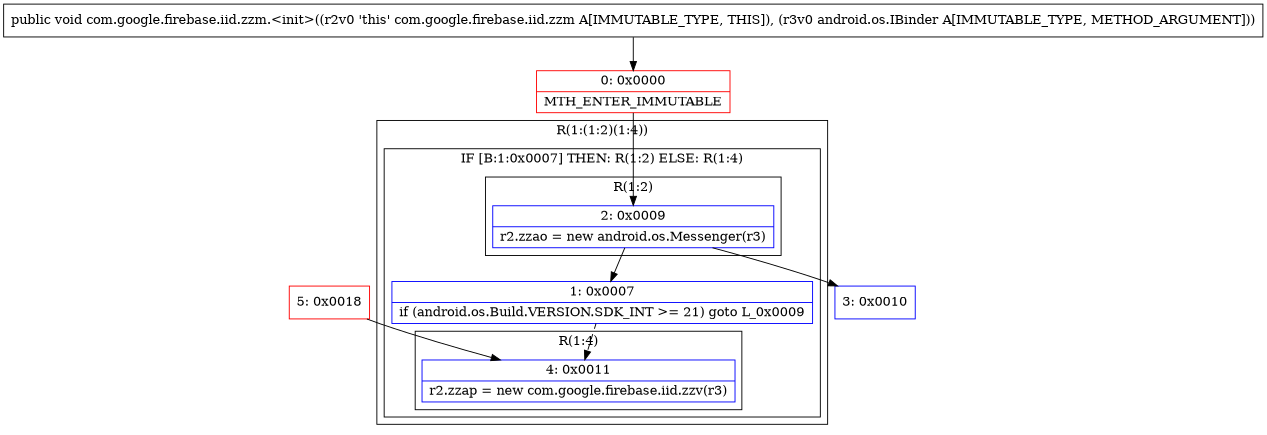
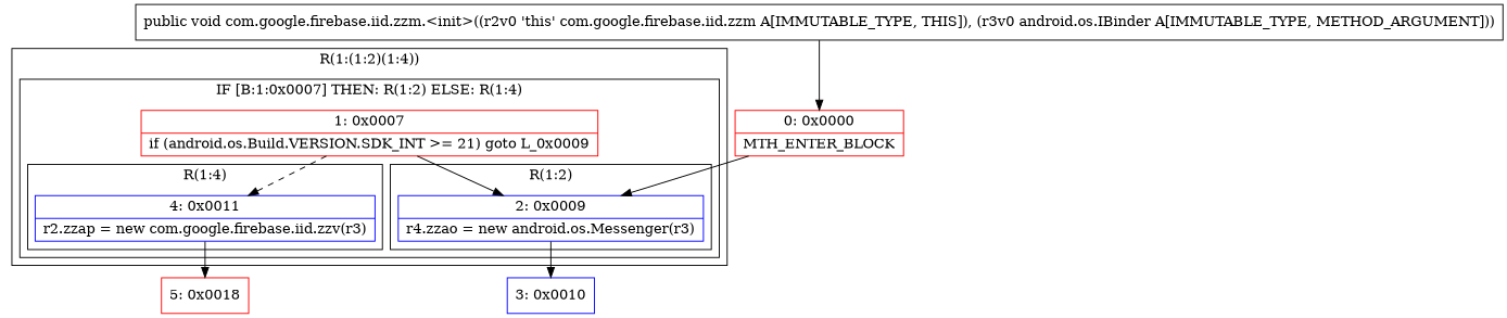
  digraph {
    node [color=blue shape=record]
-   n1 [label="{2\:\ 0x0009|r2.zzao = new android.os.Messenger(r3)\l}"]
+   n1 [label="{2\:\ 0x0009|r4.zzao = new android.os.Messenger(r3)\l}"]
    n2 [label="{4\:\ 0x0011|r2.zzap = new com.google.firebase.iid.zzv(r3)\l}"]
-   n3 [label="{1\:\ 0x0007|if (android.os.Build.VERSION.SDK_INT \>= 21) goto L_0x0009\l}"]
+   n3 [color=red label="{1\:\ 0x0007|if (android.os.Build.VERSION.SDK_INT \>= 21) goto L_0x0009\l}"]
    n4 [label="{3\:\ 0x0010}"]
    n5 [color=red label="{5\:\ 0x0018}"]
-   n6 [color=red label="{0\:\ 0x0000|MTH_ENTER_IMMUTABLE\l}"]
+   n6 [color=red label="{0\:\ 0x0000|MTH_ENTER_BLOCK\l}"]
    n7 [label="{public void com.google.firebase.iid.zzm.\<init\>((r2v0 'this' com.google.firebase.iid.zzm A[IMMUTABLE_TYPE, THIS]), (r3v0 android.os.IBinder A[IMMUTABLE_TYPE, METHOD_ARGUMENT])) }" color=""]
    subgraph cluster_1 {
      label="R(1:(1:2)(1:4))"
      subgraph cluster_2 {
        label="IF [B:1:0x0007] THEN: R(1:2) ELSE: R(1:4)"
        n3
        subgraph cluster_3 {
          label="R(1:2)"
          n1
        }
        subgraph cluster_4 {
          label="R(1:4)"
          n2
        }
      }
    }
    n1 -> n4
-   n5 -> n2
-   n1 -> n3
+   n2 -> n5
+   n3 -> n1
    n3 -> n2 [style=dashed]
    n6 -> n1
    n7 -> n6
  }
